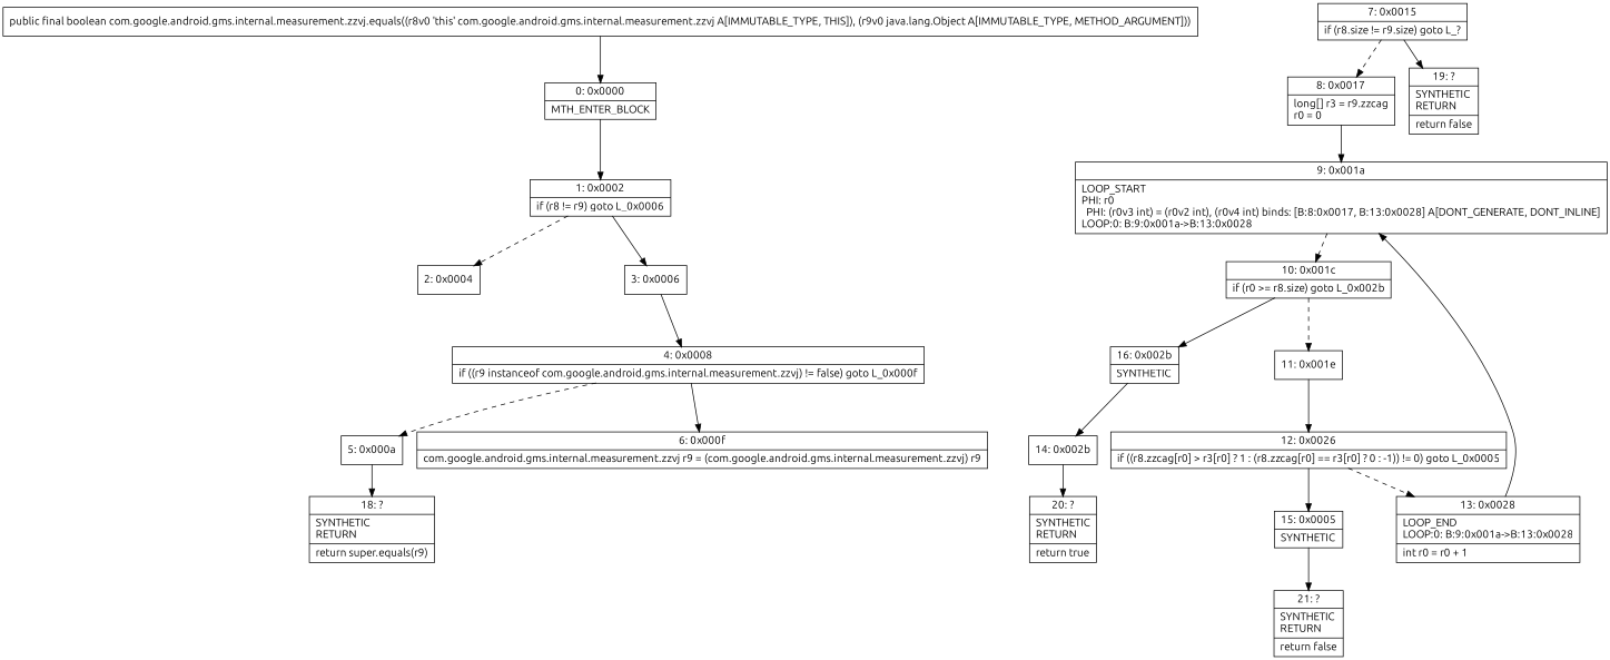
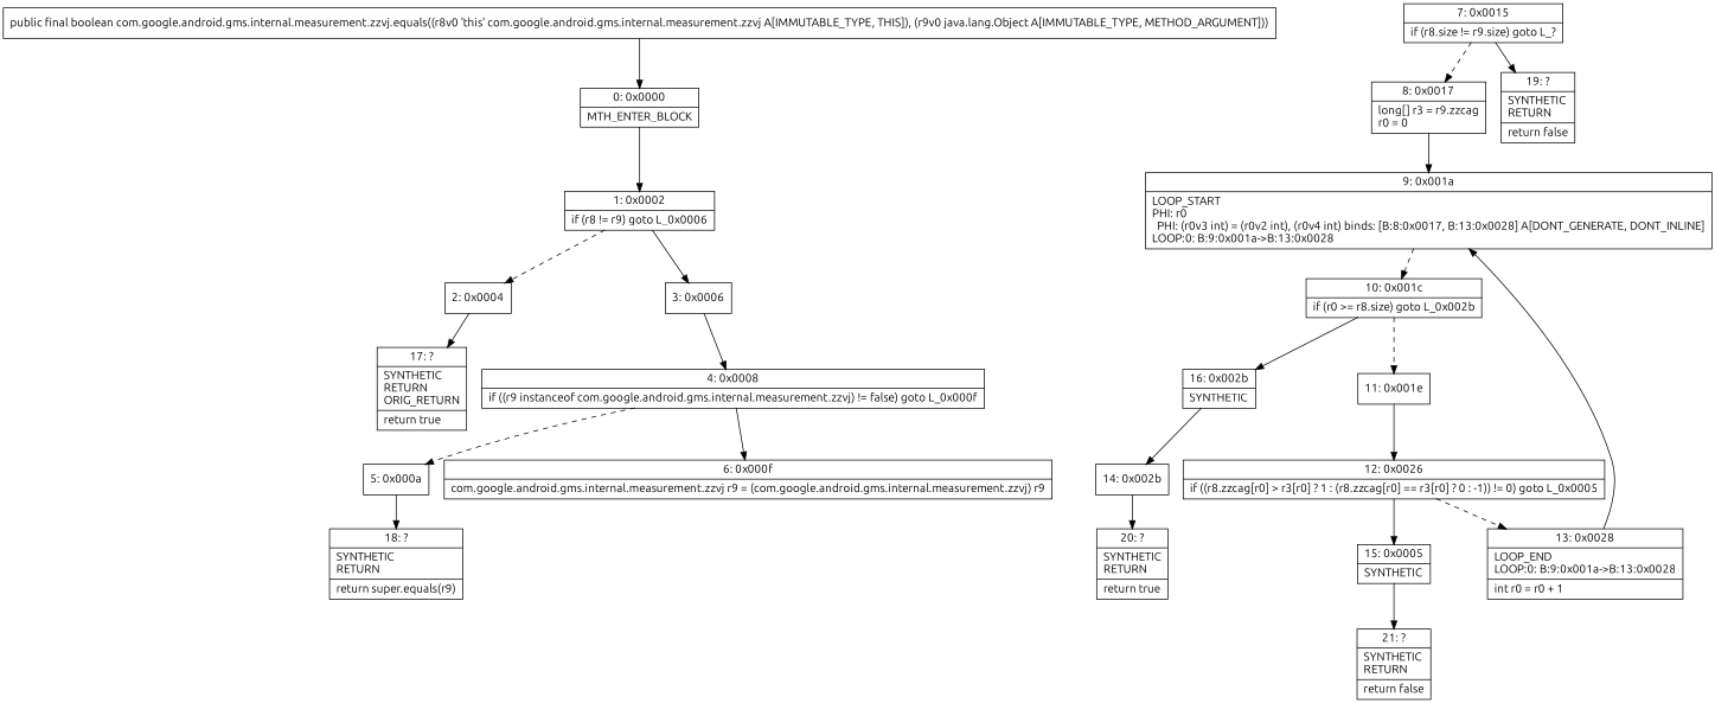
  digraph {
    fontname=Ubuntu
    node [fontname=Ubuntu shape=record]
    edge [fontname=Ubuntu]
    n1 [label="{0\:\ 0x0000|MTH_ENTER_BLOCK\l}"]
    n2 [label="{1\:\ 0x0002|if (r8 != r9) goto L_0x0006\l}"]
    n3 [label="{2\:\ 0x0004}"]
    n4 [label="{3\:\ 0x0006}"]
+   n5 [label="{17\:\ ?|SYNTHETIC\lRETURN\lORIG_RETURN\l|return true\l}"]
    n6 [label="{4\:\ 0x0008|if ((r9 instanceof com.google.android.gms.internal.measurement.zzvj) != false) goto L_0x000f\l}"]
    n7 [label="{5\:\ 0x000a}"]
    n8 [label="{6\:\ 0x000f|com.google.android.gms.internal.measurement.zzvj r9 = (com.google.android.gms.internal.measurement.zzvj) r9\l}"]
    n9 [label="{18\:\ ?|SYNTHETIC\lRETURN\l|return super.equals(r9)\l}"]
    n10 [label="{7\:\ 0x0015|if (r8.size != r9.size) goto L_?\l}"]
    n11 [label="{8\:\ 0x0017|long[] r3 = r9.zzcag\lr0 = 0\l}"]
    n12 [label="{19\:\ ?|SYNTHETIC\lRETURN\l|return false\l}"]
    n13 [label="{9\:\ 0x001a|LOOP_START\lPHI: r0 \l  PHI: (r0v3 int) = (r0v2 int), (r0v4 int) binds: [B:8:0x0017, B:13:0x0028] A[DONT_GENERATE, DONT_INLINE]\lLOOP:0: B:9:0x001a\-\>B:13:0x0028\l}"]
    n14 [label="{10\:\ 0x001c|if (r0 \>= r8.size) goto L_0x002b\l}"]
    n15 [label="{11\:\ 0x001e}"]
    n16 [label="{16\:\ 0x002b|SYNTHETIC\l}"]
    n17 [label="{12\:\ 0x0026|if ((r8.zzcag[r0] \> r3[r0] ? 1 : (r8.zzcag[r0] == r3[r0] ? 0 : \-1)) != 0) goto L_0x0005\l}"]
    n18 [label="{14\:\ 0x002b}"]
    n19 [label="{13\:\ 0x0028|LOOP_END\lLOOP:0: B:9:0x001a\-\>B:13:0x0028\l|int r0 = r0 + 1\l}"]
    n20 [label="{15\:\ 0x0005|SYNTHETIC\l}"]
    n21 [label="{21\:\ ?|SYNTHETIC\lRETURN\l|return false\l}"]
    n22 [label="{20\:\ ?|SYNTHETIC\lRETURN\l|return true\l}"]
    n23 [label="{public final boolean com.google.android.gms.internal.measurement.zzvj.equals((r8v0 'this' com.google.android.gms.internal.measurement.zzvj A[IMMUTABLE_TYPE, THIS]), (r9v0 java.lang.Object A[IMMUTABLE_TYPE, METHOD_ARGUMENT])) }"]
    n1 -> n2
    n2 -> n3 [style=dashed]
    n2 -> n4
+   n3 -> n5
    n4 -> n6
    n6 -> n7 [style=dashed]
    n6 -> n8
    n7 -> n9
    n10 -> n11 [style=dashed]
    n10 -> n12
    n11 -> n13
    n13 -> n14 [style=dashed]
    n14 -> n15 [style=dashed]
    n14 -> n16
    n15 -> n17
    n16 -> n18
    n17 -> n19 [style=dashed]
    n17 -> n20
    n18 -> n22
    n19 -> n13
    n20 -> n21
    n23 -> n1
  }
